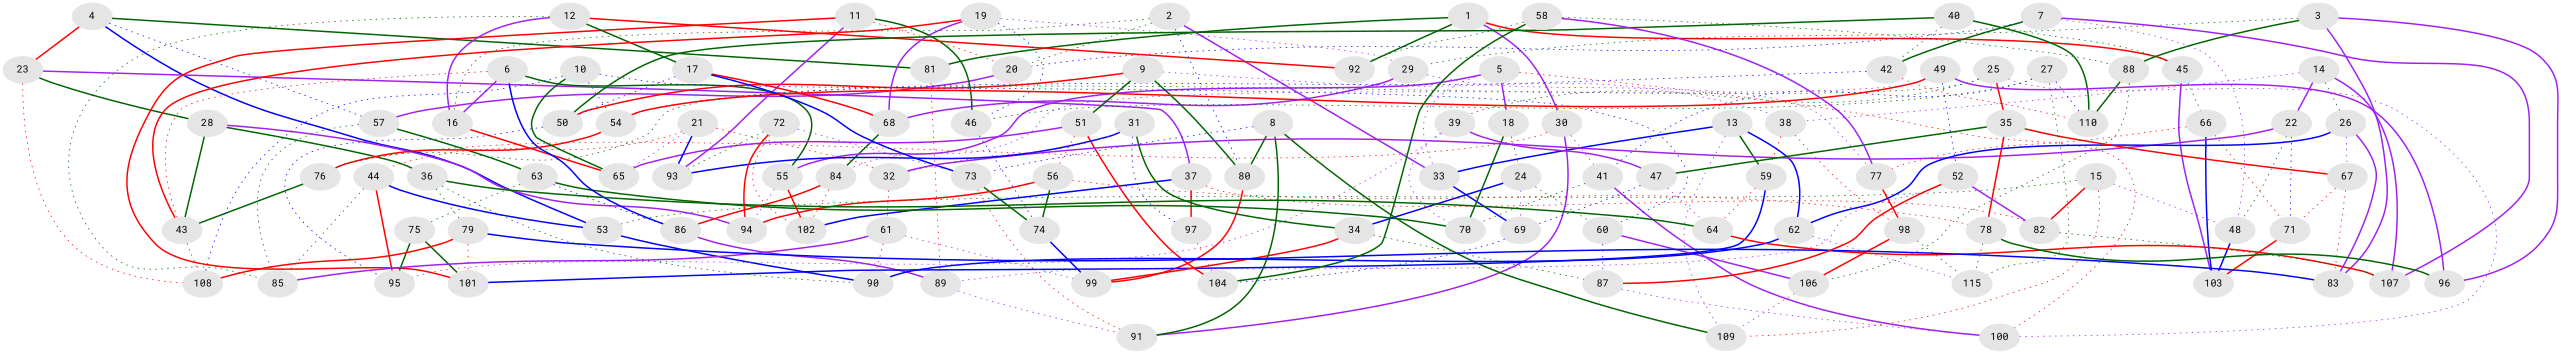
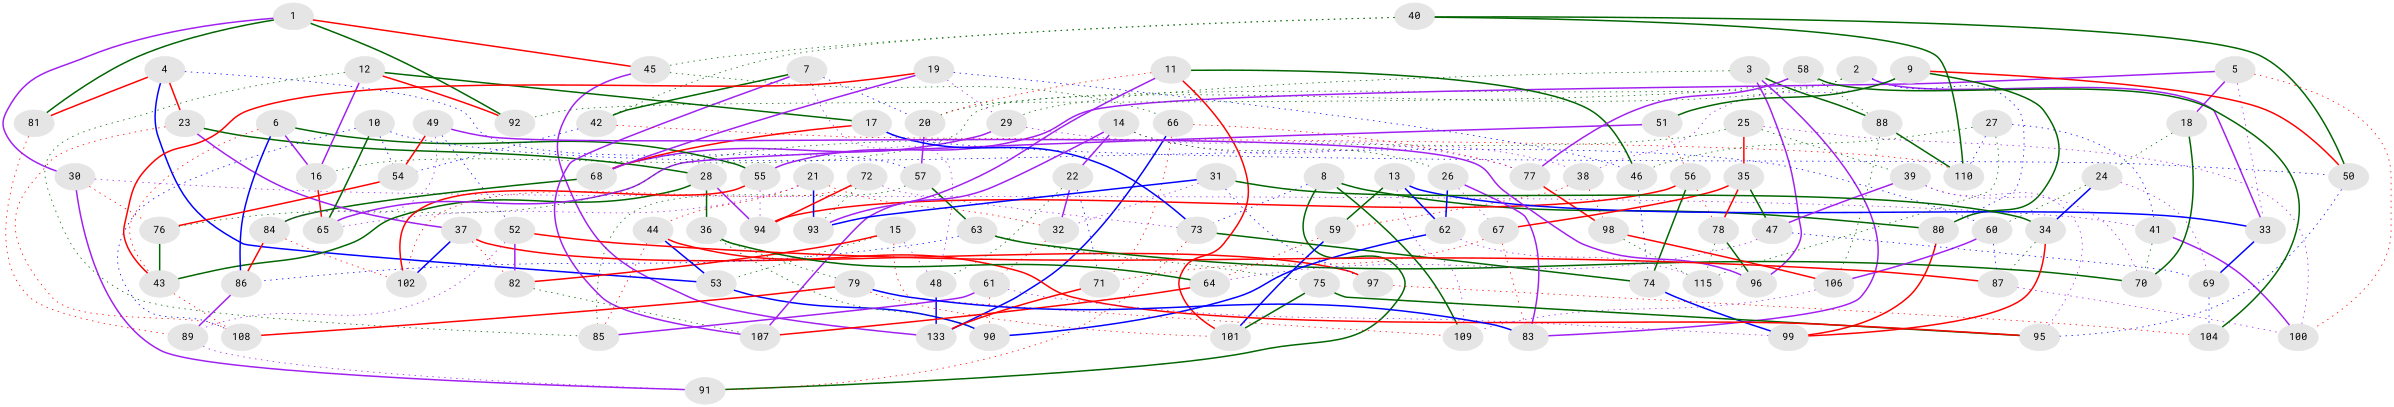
  graph {
    fontname="Roboto Mono"
    node [color=gray90 fontname="Roboto Mono" style=filled]
    edge [color=darkgreen fontname="Roboto Mono" style=bold]
    1
    30
    45
    81
    92
    91
    76
    41
    66
-   103
+   103 [label=133]
    89
    2
    16
    20
    33
    80
    65
    57
    69
    99
    3
    29
    83
    88
    96
    68
    77
    110
    106
    4
    23
    53
    108
    28
    37
    90
    85
    63
    5
    18
    55
    100
    24
    70
    94
    102
    6
    43
    86
    7
    42
    48
    107
    54
    8
    73
    109
    74
    9
    38
    50
    51
    59
    98
    95
    56
    104
    10
    60
    87
    11
    46
    93
    101
    12
    17
    13
    62
    64
    n80 [label=115]
    14
    22
    26
    32
    71
    67
    15
    82
    84
    75
    34
    19
    21
    44
    61
    36
    97
    25
    35
    39
    47
    78
    27
    79
    31
    40
    49
    52
    58
    72
    1 -- 30 [color=purple]
    1 -- 45 [color=red]
    1 -- 81
    1 -- 92
    30 -- 91 [color=purple]
    30 -- 76 [color=red style=dotted]
    30 -- 41 [color=purple style=dotted]
    45 -- 66 [style=dotted]
    45 -- 103 [color=purple]
    81 -- 89 [color=red style=dotted]
    76 -- 43
    41 -- 100 [color=purple]
    41 -- 70 [style=dotted]
    66 -- 103 [color=blue]
    66 -- 77 [color=red style=dotted]
    66 -- 71 [color=red style=dotted]
    89 -- 91 [color=purple style=dotted]
    2 -- 16 [style=dotted]
    2 -- 20 [style=dotted]
    2 -- 33 [color=purple]
    2 -- 80 [color=blue style=dotted]
    16 -- 65 [color=red]
    20 -- 57 [color=purple]
    33 -- 69 [color=blue]
    80 -- 99 [color=red]
    57 -- 85 [style=dotted]
    57 -- 63
    69 -- 104 [color=blue style=dotted]
    3 -- 29 [style=dotted]
    3 -- 83 [color=purple]
    3 -- 88
    3 -- 96 [color=purple]
    29 -- 68 [color=purple]
    29 -- 77 [color=purple style=dotted]
    88 -- 110
    88 -- 106 [style=dotted]
    68 -- 84
    77 -- 98 [color=red]
    106 -- 109 [color=purple style=dotted]
-   4 -- 81
+   4 -- 81 [color=red]
    4 -- 57 [color=blue style=dotted]
    4 -- 23 [color=red]
    4 -- 53 [color=blue]
    23 -- 108 [color=red style=dotted]
    23 -- 28
    23 -- 37 [color=purple]
    53 -- 90 [color=blue]
    28 -- 94 [color=purple]
    28 -- 43
    28 -- 36
    37 -- 102 [color=blue]
    37 -- 82 [color=red style=dotted]
    37 -- 97 [color=red]
    63 -- 70
    63 -- 86 [color=blue style=dotted]
    63 -- 75 [style=dotted]
    5 -- 33 [color=purple style=dotted]
    5 -- 18 [color=purple]
    5 -- 55 [color=purple]
    5 -- 100 [color=red style=dotted]
    18 -- 24 [style=dotted]
    18 -- 70
    55 -- 94 [color=purple style=dotted]
    55 -- 102 [color=red]
    24 -- 69 [color=purple style=dotted]
    24 -- 60 [style=dotted]
    24 -- 34 [color=blue]
    6 -- 16 [color=purple]
    6 -- 55
    6 -- 43 [color=red style=dotted]
    6 -- 86 [color=blue]
    43 -- 108 [color=red style=dotted]
    86 -- 89 [color=purple]
    7 -- 20 [color=blue style=dotted]
    7 -- 42
    7 -- 48 [color=purple style=dotted]
    7 -- 107 [color=purple]
    42 -- 110 [color=red style=dotted]
    42 -- 54 [color=blue style=dotted]
    48 -- 103 [color=blue]
    54 -- 76 [color=red]
    8 -- 91
    8 -- 80
    8 -- 73 [color=blue style=dotted]
    8 -- 109
    73 -- 91 [color=red style=dotted]
    73 -- 74
    74 -- 99 [color=blue]
    9 -- 80
    9 -- 38 [color=purple style=dotted]
    9 -- 50 [color=red]
    9 -- 51
    38 -- 59 [color=red style=dotted]
    38 -- 98 [color=red style=dotted]
    50 -- 95 [color=blue style=dotted]
    51 -- 65 [color=purple]
    51 -- 56 [color=red style=dotted]
-   51 -- 104 [color=red]
    59 -- 101 [color=blue]
    59 -- 64 [color=red style=dotted]
    98 -- 106 [color=red]
    98 -- n80 [style=dotted]
    56 -- 94 [color=red]
    56 -- 74
    56 -- 78 [color=red style=dotted]
    10 -- 65
    10 -- 108 [color=blue style=dotted]
    10 -- 54 [color=blue style=dotted]
    10 -- 60 [color=blue style=dotted]
    60 -- 106 [color=purple]
    60 -- 87 [color=blue style=dotted]
    87 -- 100 [color=purple style=dotted]
    11 -- 20 [color=red style=dotted]
    11 -- 46
    11 -- 93 [color=purple]
    11 -- 101 [color=red]
    46 -- 74 [color=blue style=dotted]
    12 -- 92 [color=red]
    12 -- 16 [color=purple]
    12 -- 85 [style=dotted]
    12 -- 17
    17 -- 68 [color=red]
    17 -- 73 [color=blue]
    17 -- 50 [color=blue style=dotted]
    13 -- 33 [color=blue]
    13 -- 109 [color=purple style=dotted]
    13 -- 59
    13 -- 62 [color=blue]
    62 -- 90 [color=blue]
    62 -- n80 [color=purple style=dotted]
    64 -- 107 [color=red]
    14 -- 107 [color=purple]
    14 -- 38 [color=purple style=dotted]
    14 -- 22 [color=purple]
    14 -- 26 [style=dotted]
    22 -- 48 [style=dotted]
    22 -- 32 [color=purple]
    22 -- 71 [color=blue style=dotted]
    26 -- 83 [color=purple]
    26 -- 62 [color=blue]
    26 -- 67 [color=purple style=dotted]
    32 -- 61 [color=red style=dotted]
    71 -- 103 [color=red]
    67 -- 83 [color=red style=dotted]
    67 -- 71 [color=red style=dotted]
    15 -- 53 [style=dotted]
    15 -- 48 [color=purple style=dotted]
    15 -- 109 [color=red style=dotted]
    15 -- 82 [color=red]
    82 -- 107 [style=dotted]
    84 -- 102 [color=red style=dotted]
    84 -- 86 [color=red]
    75 -- 95
    75 -- 101
    34 -- 99 [color=red]
    34 -- 87 [style=dotted]
    19 -- 29 [color=purple style=dotted]
    19 -- 68 [color=purple]
    19 -- 43 [color=red]
    19 -- 46 [color=blue style=dotted]
    21 -- 65 [color=purple style=dotted]
    21 -- 93 [color=blue]
    21 -- 32 [color=red style=dotted]
    21 -- 44 [color=red style=dotted]
    44 -- 53 [color=blue]
    44 -- 85 [color=red style=dotted]
    44 -- 95 [color=red]
    61 -- 99 [color=purple style=dotted]
    61 -- 90 [color=red style=dotted]
    61 -- 85 [color=purple]
    36 -- 90 [style=dotted]
    36 -- 64
    36 -- 79 [style=dotted]
    97 -- 104 [color=red style=dotted]
    25 -- 76 [style=dotted]
    25 -- 100 [color=purple style=dotted]
    25 -- 35 [color=red]
    25 -- 39 [style=dotted]
    35 -- 67 [color=red]
    35 -- 47
    35 -- 78 [color=red]
    39 -- 70 [color=purple style=dotted]
    39 -- 95 [color=purple style=dotted]
    39 -- 47 [color=purple]
    47 -- 69 [color=blue style=dotted]
    47 -- 64 [color=purple style=dotted]
    78 -- 96
    78 -- n80 [style=dotted]
    27 -- 41 [color=blue style=dotted]
    27 -- 110 [color=blue style=dotted]
    27 -- 46 [style=dotted]
    27 -- n80 [style=dotted]
    79 -- 83 [color=blue]
    79 -- 108 [color=red]
    79 -- 101 [color=red style=dotted]
    31 -- 93 [color=blue]
    31 -- 32 [color=purple style=dotted]
    31 -- 34
    31 -- 97 [color=blue style=dotted]
    40 -- 45 [style=dotted]
    40 -- 110
    40 -- 42 [style=dotted]
    40 -- 50
    49 -- 96 [color=purple]
    49 -- 54 [color=red]
    49 -- 84 [color=purple style=dotted]
    49 -- 52 [color=blue style=dotted]
    52 -- 89 [color=purple style=dotted]
    52 -- 87 [color=red]
    52 -- 82 [color=purple]
    58 -- 92 [style=dotted]
    58 -- 88 [style=dotted]
    58 -- 77 [color=purple]
    58 -- 104
    72 -- 94 [color=red]
    72 -- 102 [color=red style=dotted]
    72 -- 73 [color=purple style=dotted]
    72 -- 93 [style=dotted]
  }
